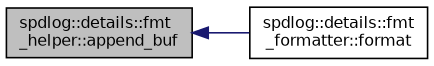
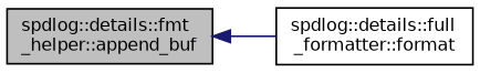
  digraph {
    rankdir=LR
    node [color=black fontname=Helvetica fontsize=10 shape=record style=filled]
    n1 [fillcolor=grey75 fontcolor=black height=0.2 label="spdlog::details::fmt\l_helper::append_buf" width=0.4]
-   n2 [fillcolor=white height=0.2 label="spdlog::details::fmt\l_formatter::format" width=0.4]
+   n2 [fillcolor=white height=0.2 label="spdlog::details::full\l_formatter::format" width=0.4]
    n1 -> n2 [color=midnightblue dir=back fontname=Helvetica fontsize=10 labelfontname=Helvetica labelfontsize=10 style=solid]
  }
